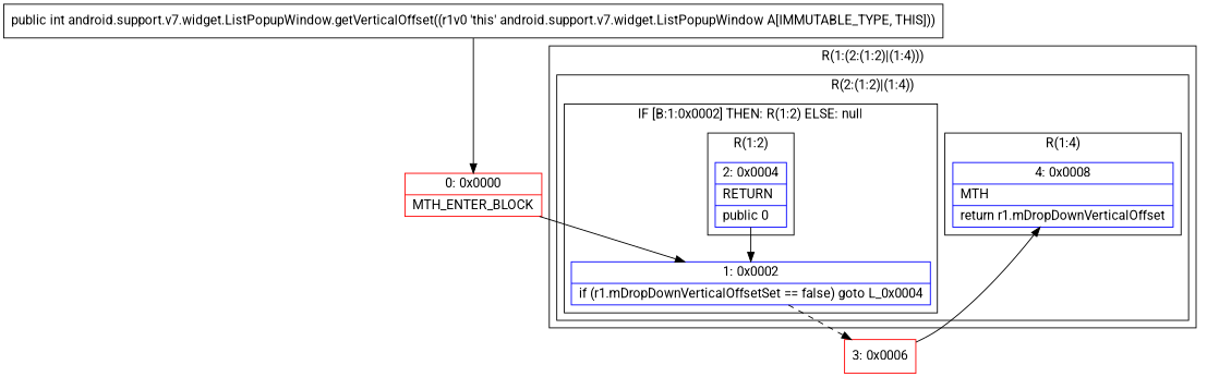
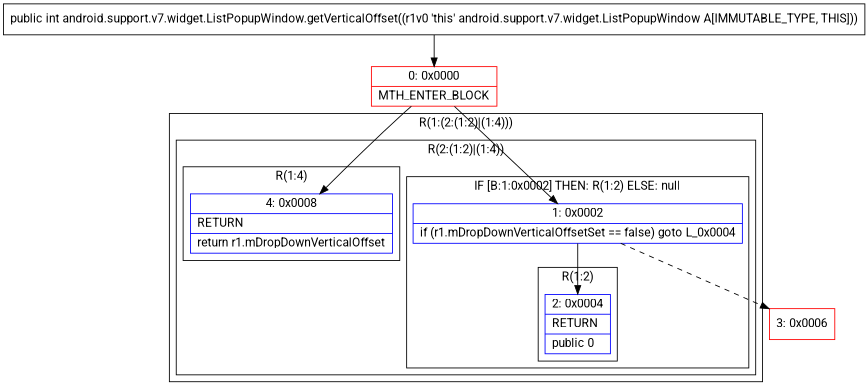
  digraph {
    fontname=Roboto
    node [color=blue fontname=Roboto shape=record]
    edge [fontname=Roboto]
    n1 [label="{2\:\ 0x0004|RETURN\l|public 0\l}"]
    n2 [label="{1\:\ 0x0002|if (r1.mDropDownVerticalOffsetSet == false) goto L_0x0004\l}"]
-   n3 [label="{4\:\ 0x0008|MTH\l|return r1.mDropDownVerticalOffset\l}"]
+   n3 [label="{4\:\ 0x0008|RETURN\l|return r1.mDropDownVerticalOffset\l}"]
    n4 [color=red label="{3\:\ 0x0006}"]
    n5 [color=red label="{0\:\ 0x0000|MTH_ENTER_BLOCK\l}"]
    n6 [label="{public int android.support.v7.widget.ListPopupWindow.getVerticalOffset((r1v0 'this' android.support.v7.widget.ListPopupWindow A[IMMUTABLE_TYPE, THIS])) }" color=""]
    subgraph cluster_1 {
      label="R(1:(2:(1:2)|(1:4)))"
      subgraph cluster_2 {
        label="R(2:(1:2)|(1:4))"
        subgraph cluster_3 {
          label="IF [B:1:0x0002] THEN: R(1:2) ELSE: null"
          n2
          subgraph cluster_4 {
            label="R(1:2)"
            n1
          }
        }
        subgraph cluster_5 {
          label="R(1:4)"
          n3
        }
      }
    }
-   n1 -> n2
+   n2 -> n1
    n2 -> n4 [style=dashed]
-   n4 -> n3
+   n5 -> n3
    n5 -> n2
    n6 -> n5
  }
